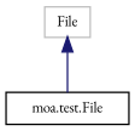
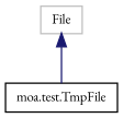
  digraph {
    rankdir=TB
    fontname="EB Garamond"
    node [fillcolor=white fontname="EB Garamond" fontsize=10 shape=record style=filled]
    n1 [color=grey75 height=0.2 label=File width=0.4]
-   n2 [color=black height=0.2 label="moa.test.File" width=0.4]
+   n2 [color=black height=0.2 label="moa.test.TmpFile" width=0.4]
    n1 -> n2 [color=midnightblue dir=back fontname="EB Garamond" fontsize=10 labelfontname=Helvetica labelfontsize=10 style=solid]
  }
